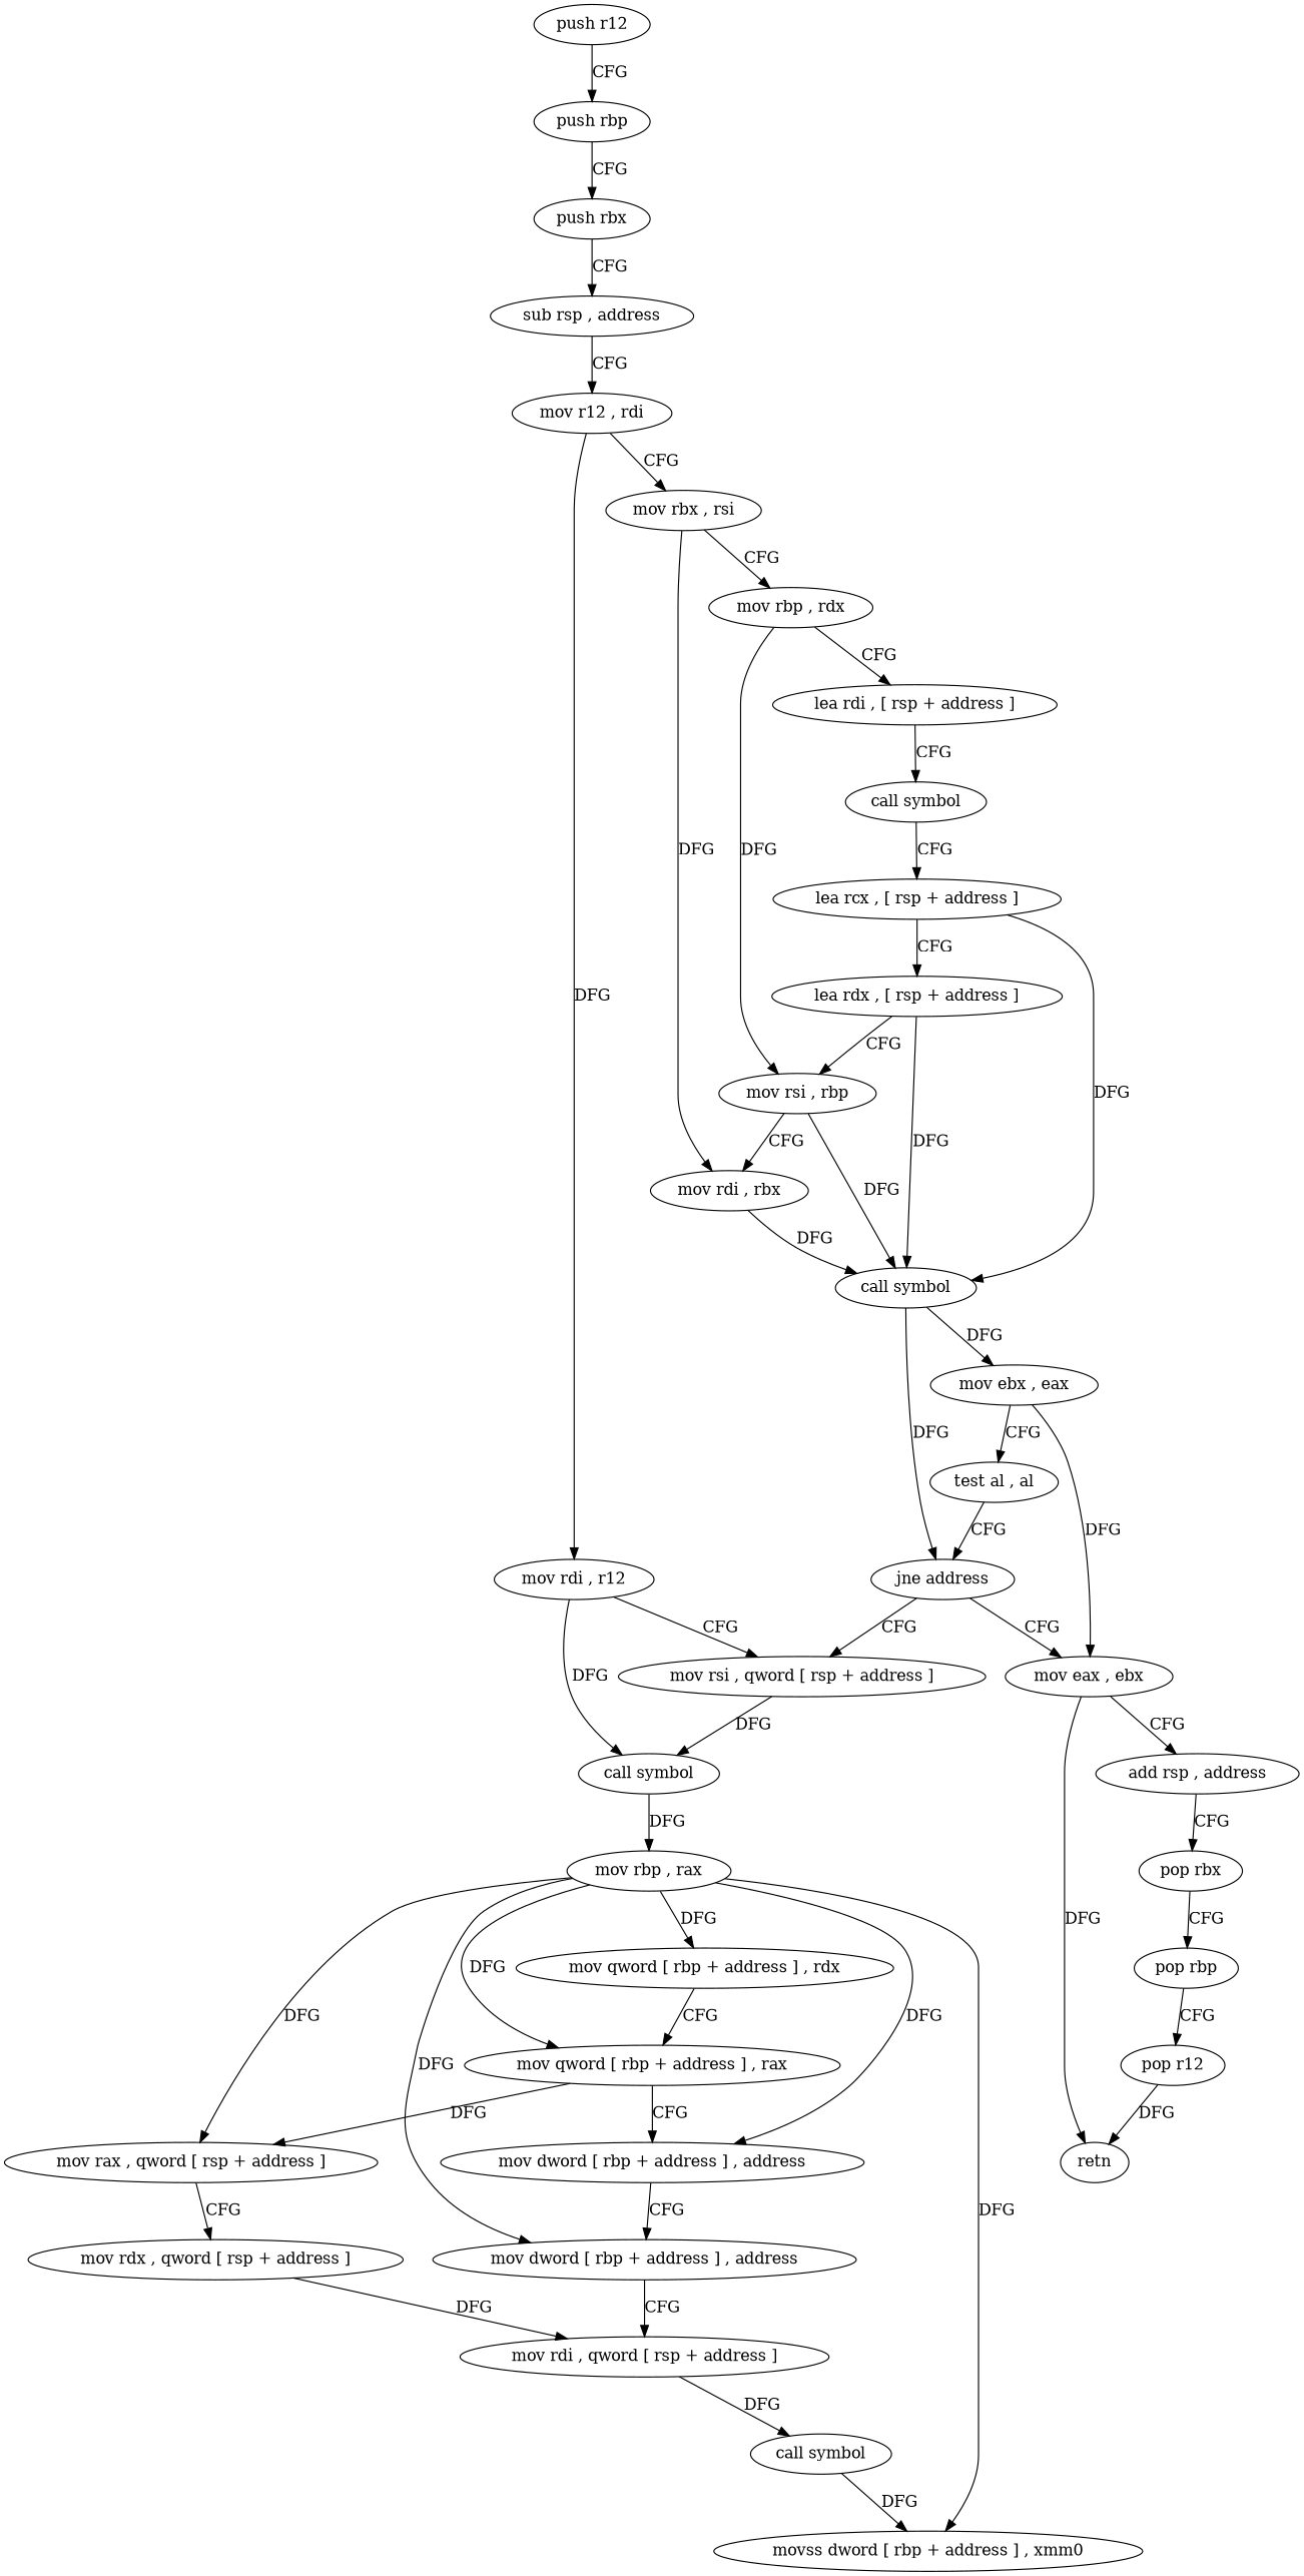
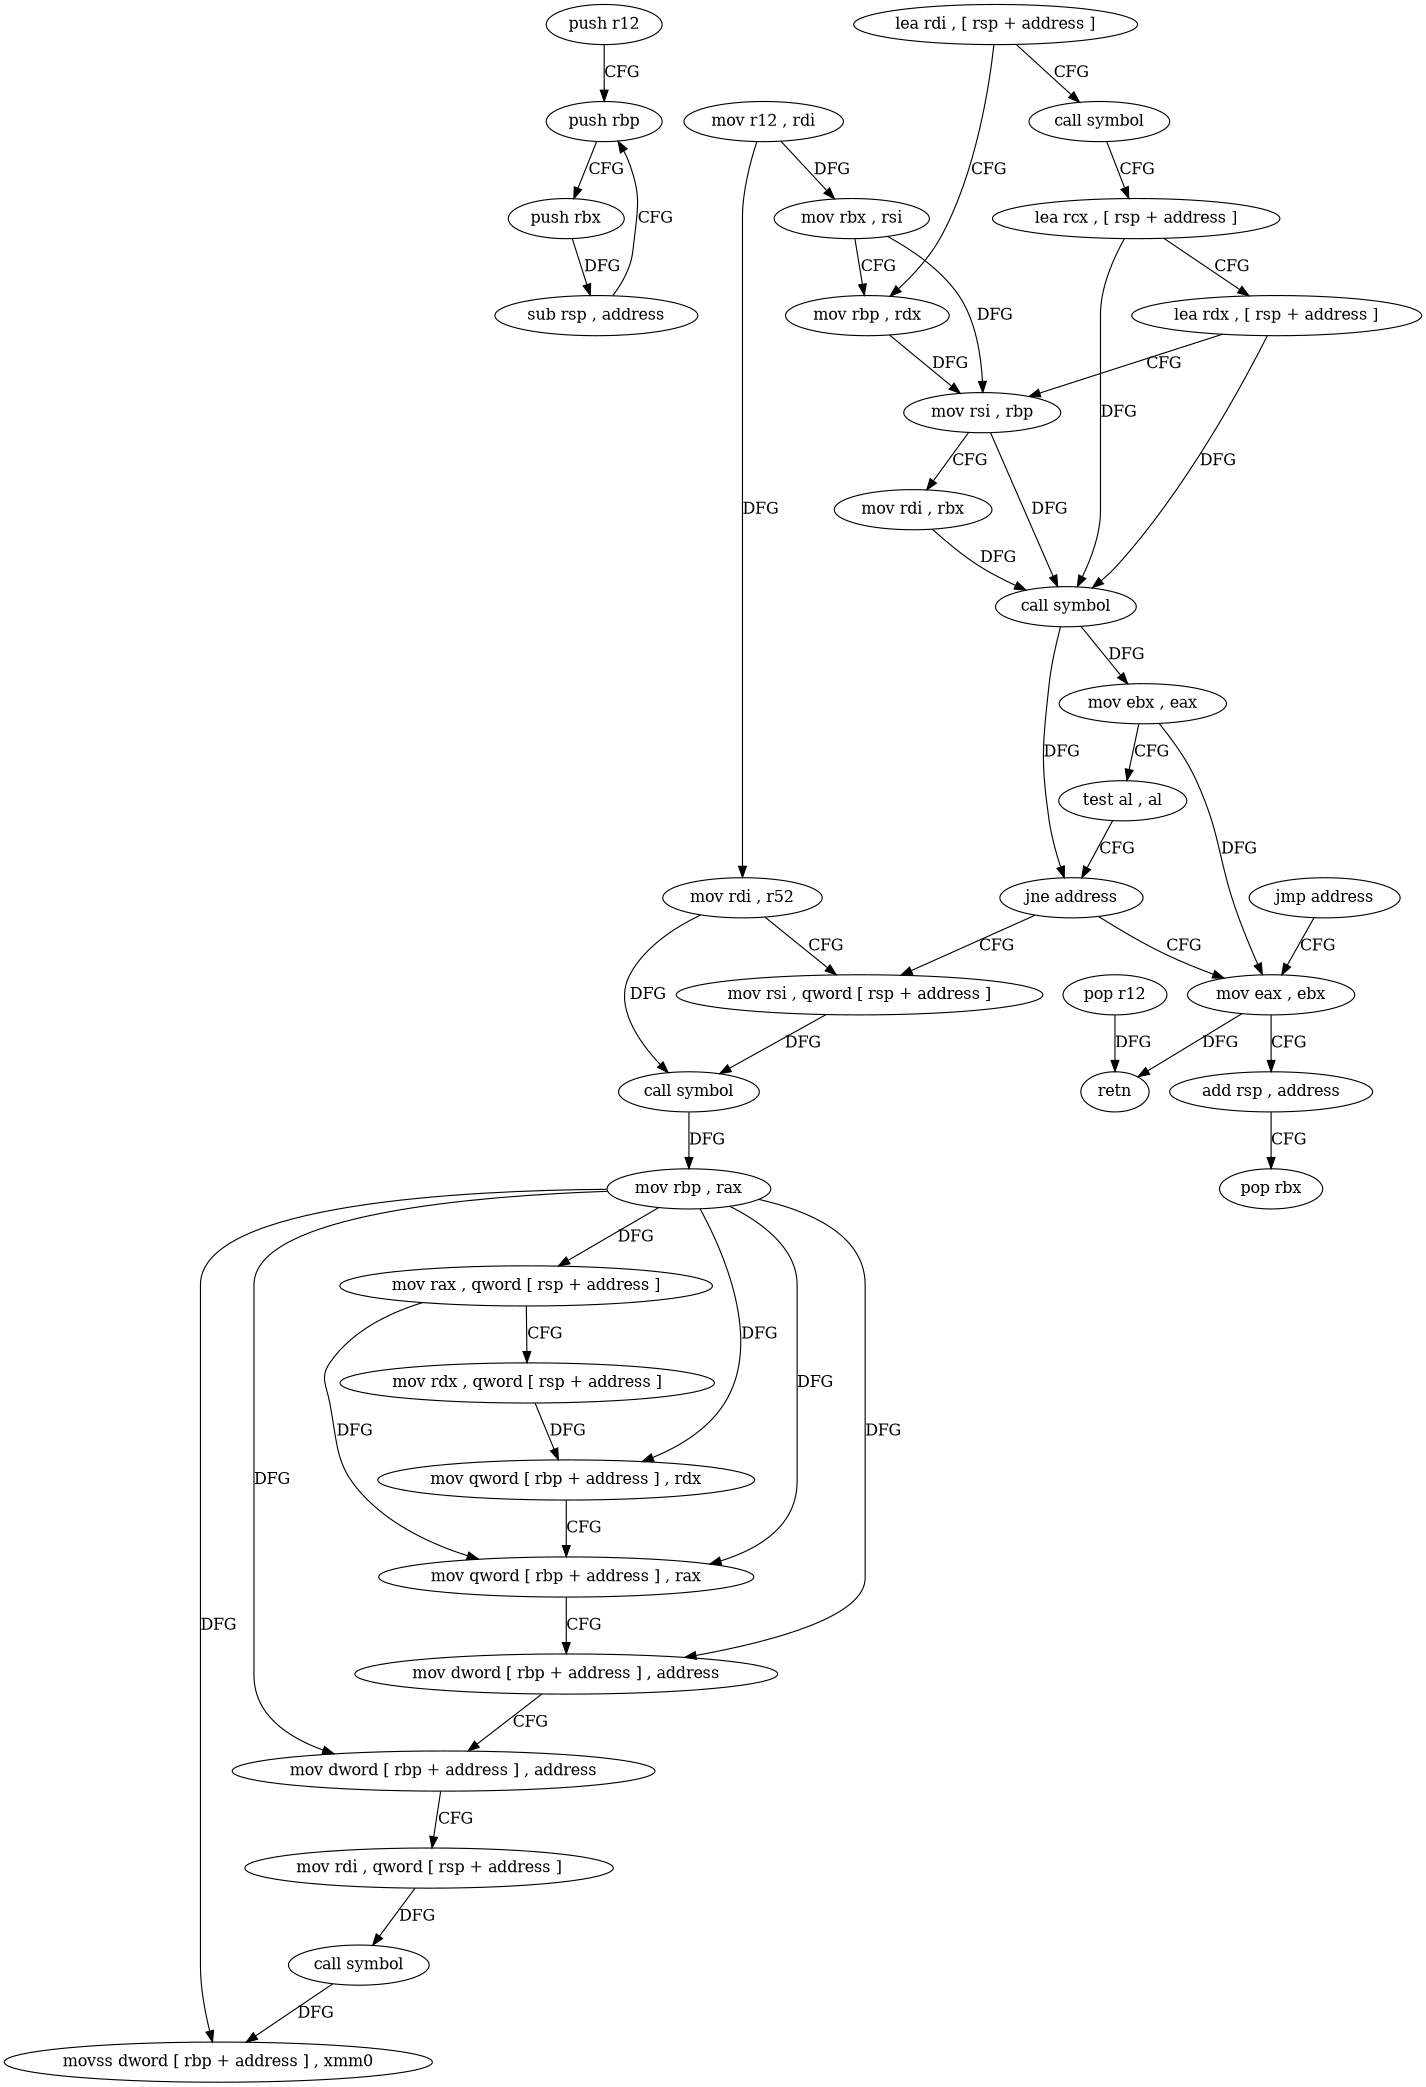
  digraph {
    n1 [label="push r12"]
    n2 [label="push rbp"]
    n3 [label="push rbx"]
    n4 [label="sub rsp , address"]
    n5 [label="mov r12 , rdi"]
    n6 [label="mov rbx , rsi"]
-   n7 [label="mov rdi , r12"]
+   n7 [label="mov rdi , r52"]
    n8 [label="mov rbp , rdx"]
    n9 [label="mov rdi , rbx"]
    n10 [label="mov rsi , qword [ rsp + address ]"]
    n11 [label="call symbol"]
    n12 [label="lea rdi , [ rsp + address ]"]
    n13 [label="mov rsi , rbp"]
    n14 [label="call symbol"]
    n15 [label="call symbol"]
    n16 [label="lea rcx , [ rsp + address ]"]
    n17 [label="lea rdx , [ rsp + address ]"]
    n18 [label="mov ebx , eax"]
    n19 [label="jne address"]
    n20 [label="test al , al"]
    n21 [label="mov eax , ebx"]
    n22 [label="add rsp , address"]
    n23 [label=retn]
    n24 [label="mov rbp , rax"]
    n25 [label="pop rbx"]
    n26 [label="mov rax , qword [ rsp + address ]"]
    n27 [label="mov qword [ rbp + address ] , rdx"]
    n28 [label="mov qword [ rbp + address ] , rax"]
    n29 [label="mov dword [ rbp + address ] , address"]
    n30 [label="mov dword [ rbp + address ] , address"]
    n31 [label="movss dword [ rbp + address ] , xmm0"]
    n32 [label="mov rdx , qword [ rsp + address ]"]
    n33 [label="mov rdi , qword [ rsp + address ]"]
    n34 [label="call symbol"]
-   n36 [label="pop rbp"]
+   n35 [label="jmp address"]
    n37 [label="pop r12"]
    n1 -> n2 [label=CFG]
    n2 -> n3 [label=CFG]
-   n3 -> n4 [label=CFG]
-   n4 -> n5 [label=CFG]
-   n5 -> n6 [label=CFG]
+   n3 -> n4 [label=DFG]
+   n4 -> n2 [label=CFG]
+   n5 -> n6 [label=DFG]
    n5 -> n7 [label=DFG]
    n6 -> n8 [label=CFG]
-   n6 -> n9 [label=DFG]
+   n6 -> n13 [label=DFG]
    n7 -> n10 [label=CFG]
    n7 -> n11 [label=DFG]
-   n8 -> n12 [label=CFG]
+   n12 -> n8 [label=CFG]
    n8 -> n13 [label=DFG]
    n9 -> n14 [label=DFG]
    n10 -> n11 [label=DFG]
    n11 -> n24 [label=DFG]
    n12 -> n15 [label=CFG]
    n13 -> n9 [label=CFG]
    n13 -> n14 [label=DFG]
    n14 -> n18 [label=DFG]
    n14 -> n19 [label=DFG]
    n15 -> n16 [label=CFG]
    n16 -> n14 [label=DFG]
    n16 -> n17 [label=CFG]
    n17 -> n13 [label=CFG]
    n17 -> n14 [label=DFG]
    n18 -> n20 [label=CFG]
    n18 -> n21 [label=DFG]
    n19 -> n10 [label=CFG]
    n19 -> n21 [label=CFG]
    n20 -> n19 [label=CFG]
    n21 -> n22 [label=CFG]
    n21 -> n23 [label=DFG]
    n22 -> n25 [label=CFG]
    n24 -> n26 [label=DFG]
    n24 -> n27 [label=DFG]
    n24 -> n28 [label=DFG]
    n24 -> n29 [label=DFG]
    n24 -> n30 [label=DFG]
    n24 -> n31 [label=DFG]
-   n25 -> n36 [label=CFG]
-   n28 -> n26 [label=DFG]
+   n26 -> n28 [label=DFG]
    n26 -> n32 [label=CFG]
    n27 -> n28 [label=CFG]
    n28 -> n29 [label=CFG]
    n29 -> n30 [label=CFG]
    n30 -> n33 [label=CFG]
-   n32 -> n33 [label=DFG]
+   n32 -> n27 [label=DFG]
    n33 -> n34 [label=DFG]
    n34 -> n31 [label=DFG]
-   n36 -> n37 [label=CFG]
+   n35 -> n21 [label=CFG]
    n37 -> n23 [label=DFG]
  }
